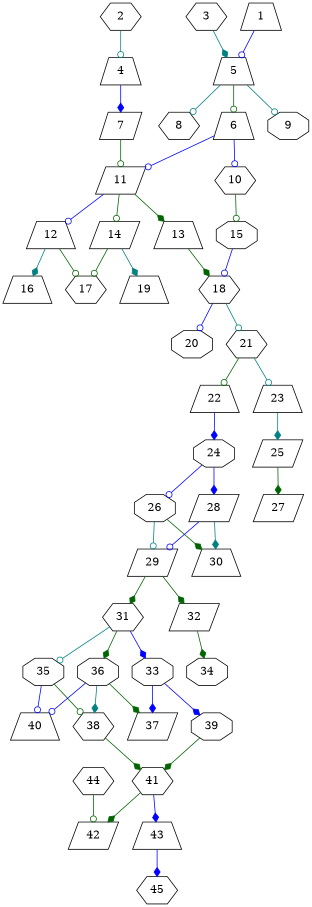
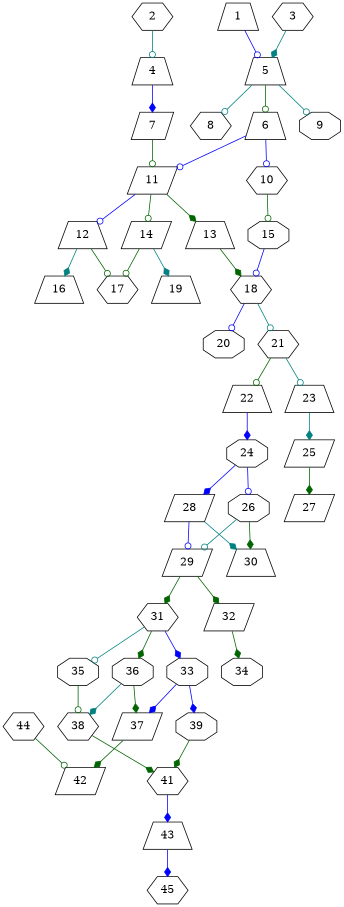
  digraph {
    node [alpha=0.11 shape=trapezium]
    edge [arrowhead=odot color=darkgreen]
    1 [alpha=0.19 expect_size=37501952]
    5 [alpha=0.03 expect_size=39797760]
    6 [expect_size=14832640]
    8 [expect_size=34250752 shape=hexagon]
    9 [expect_size=9058304 shape=octagon]
    11 [expect_size=32410624 shape=parallelogram]
    10 [alpha=0.15 expect_size=5645312 shape=hexagon]
    2 [alpha=0.03 expect_size=50808832 shape=hexagon]
    4 [alpha=0.07 expect_size=38756352]
    7 [alpha=0.01 expect_size=14692352 shape=parallelogram]
    3 [alpha=0.09 expect_size=45350912 shape=hexagon]
    12 [alpha=0.03 expect_size=29408256]
    13 [alpha=0.08 expect_size=35771392]
    14 [alpha=0.12 expect_size=10219520 shape=parallelogram]
    15 [alpha=0.14 expect_size=26823680 shape=octagon]
    18 [alpha=0.14 expect_size=15090688 shape=hexagon]
    16 [alpha=0.14 expect_size=33825792]
    17 [expect_size=13149184 shape=hexagon]
    19 [alpha=0.07 expect_size=41488384]
    20 [alpha=0.02 expect_size=20645888 shape=octagon]
    21 [expect_size=9093120 shape=hexagon]
    22 [alpha=0.19 expect_size=33951744]
    23 [alpha=0.05 expect_size=41348096]
    24 [alpha=0.04 expect_size=13223936 shape=octagon]
    25 [alpha=0.18 expect_size=40693760 shape=parallelogram]
    26 [alpha=0.17 expect_size=25529344 shape=octagon]
    28 [alpha=0.13 expect_size=36614144 shape=parallelogram]
    27 [alpha=0.19 expect_size=10937344 shape=parallelogram]
    29 [alpha=0.10 expect_size=22707200 shape=parallelogram]
    30 [alpha=0.06 expect_size=38213632]
    31 [alpha=0.14 expect_size=42735616 shape=hexagon]
    32 [alpha=0.12 expect_size=21345280 shape=parallelogram]
    33 [alpha=0.03 expect_size=19609600 shape=octagon]
    35 [alpha=0.18 expect_size=40199168 shape=octagon]
    36 [alpha=0.13 expect_size=36220928 shape=octagon]
    34 [alpha=0.16 expect_size=30451712 shape=octagon]
    37 [alpha=0.10 expect_size=28107776 shape=parallelogram]
    39 [alpha=0.10 expect_size=9651200 shape=octagon]
    38 [alpha=0.12 expect_size=25311232 shape=hexagon]
-   40 [alpha=0.13 expect_size=32132096]
    41 [alpha=0.19 expect_size=45970432 shape=hexagon]
    42 [alpha=0.17 expect_size=31149056 shape=parallelogram]
    43 [alpha=0.10 expect_size=11831296]
    45 [alpha=0.17 expect_size=9091072 shape=hexagon]
    44 [alpha=0.06 expect_size=18548736 shape=hexagon]
    1 -> 5 [color=blue]
    5 -> 6
    5 -> 8 [color=teal]
    5 -> 9 [color=teal]
    6 -> 11 [color=blue]
    6 -> 10 [color=blue]
    11 -> 12 [color=blue]
    11 -> 13 [arrowhead=diamond]
    11 -> 14
    10 -> 15
    2 -> 4 [color=teal]
    4 -> 7 [arrowhead=diamond color=blue]
    7 -> 11
    3 -> 5 [arrowhead=diamond color=teal]
    12 -> 16 [arrowhead=diamond color=teal]
    12 -> 17
    13 -> 18 [arrowhead=diamond]
    14 -> 17
    14 -> 19 [arrowhead=diamond color=teal]
    15 -> 18 [color=blue]
    18 -> 20 [color=blue]
    18 -> 21 [color=teal]
    21 -> 22
    21 -> 23 [color=teal]
    22 -> 24 [arrowhead=diamond color=blue]
    23 -> 25 [arrowhead=diamond color=teal]
    24 -> 26 [color=blue]
    24 -> 28 [arrowhead=diamond color=blue]
    25 -> 27 [arrowhead=diamond]
    26 -> 29 [color=teal]
    26 -> 30 [arrowhead=diamond]
    28 -> 29 [color=blue]
    28 -> 30 [arrowhead=diamond color=teal]
    29 -> 31 [arrowhead=diamond]
    29 -> 32 [arrowhead=diamond]
    31 -> 33 [arrowhead=diamond color=blue]
    31 -> 35 [color=teal]
    31 -> 36 [arrowhead=diamond]
    32 -> 34 [arrowhead=diamond]
    33 -> 37 [arrowhead=diamond color=blue]
    33 -> 39 [arrowhead=diamond color=blue]
    35 -> 38
-   35 -> 40 [color=blue]
    36 -> 37 [arrowhead=diamond]
    36 -> 38 [arrowhead=diamond color=teal]
-   36 -> 40 [color=blue]
    39 -> 41 [arrowhead=diamond]
    38 -> 41 [arrowhead=diamond]
-   41 -> 42 [arrowhead=diamond]
+   37 -> 42 [arrowhead=diamond]
    41 -> 43 [arrowhead=diamond color=blue]
    43 -> 45 [arrowhead=diamond color=blue]
    44 -> 42
  }
